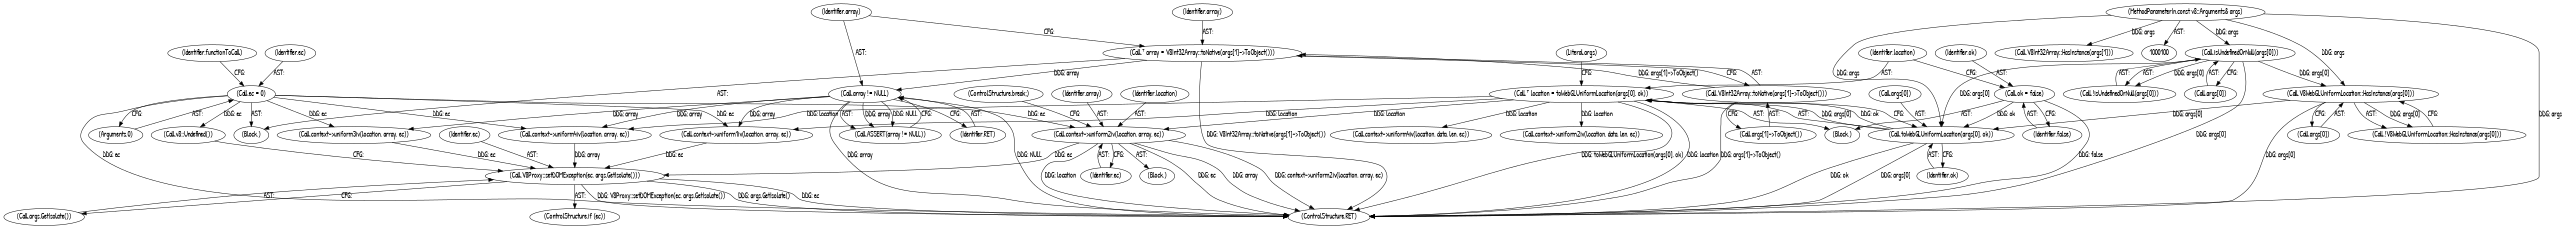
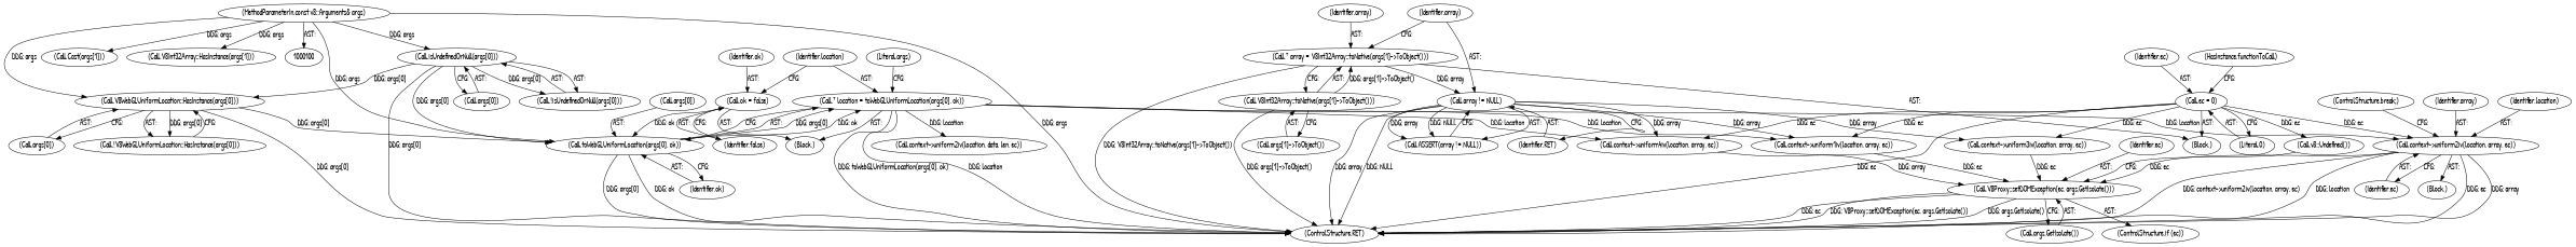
  digraph {
    fontname="Patrick Hand"
    node [fontname="Patrick Hand"]
    edge [fontname="Patrick Hand"]
    n1 [label="(Call,context->uniform2iv(location, array, ec))"]
    n2 [label="(Call,V8Proxy::setDOMException(ec, args.GetIsolate()))"]
    n3 [label="(ControlStructure,RET)"]
    n4 [label="(Identifier,ec)"]
    n5 [label="(Block,)"]
    n6 [label="(Call,args.GetIsolate())"]
    n7 [label="(ControlStructure,if (ec))"]
    n8 [label="(Call,* location = toWebGLUniformLocation(args[0], ok))"]
    n9 [label="(Call,toWebGLUniformLocation(args[0], ok))"]
    n10 [label="(Call,context->uniform4iv(location, array, ec))"]
    n11 [label="(Call,context->uniform1iv(location, array, ec))"]
-   n12 [label="(Call,context->uniform4iv(location, data, len, ec))"]
    n13 [label="(Call,context->uniform2iv(location, data, len, ec))"]
    n14 [label="(Block,)"]
    n15 [label="(Identifier,ok)"]
    n16 [label="(Call,context->uniform3iv(location, array, ec))"]
    n17 [label="(Call,isUndefinedOrNull(args[0]))"]
    n18 [label="(Call,V8WebGLUniformLocation::HasInstance(args[0]))"]
    n19 [label="(Call,args[0])"]
    n20 [label="(Call,!isUndefinedOrNull(args[0]))"]
    n21 [label="(Call,!V8WebGLUniformLocation::HasInstance(args[0]))"]
    n22 [label="(Call,args[0])"]
    n23 [label="(MethodParameterIn,const v8::Arguments& args)"]
+   n24 [label="(Call,Cast(args[1]))"]
    n25 [label="(Call,V8Int32Array::HasInstance(args[1]))"]
    1000100
    n27 [label="(Call,ok = false)"]
    n28 [label="(Identifier,false)"]
    n29 [label="(Call,array != NULL)"]
    n30 [label="(Call,ASSERT(array != NULL))"]
    n31 [label="(Identifier,RET)"]
    n32 [label="(Call,* array = V8Int32Array::toNative(args[1]->ToObject()))"]
    n33 [label="(Call,V8Int32Array::toNative(args[1]->ToObject()))"]
    n34 [label="(Block,)"]
    n35 [label="(Call,args[1]->ToObject())"]
    n36 [label="(Call,ec = 0)"]
-   n37 [label="(Arguments,0)"]
+   n37 [label="(Literal,0)"]
    n38 [label="(Call,v8::Undefined())"]
    n39 [label="(ControlStructure,break;)"]
    n40 [label="(Identifier,array)"]
    n41 [label="(Identifier,array)"]
    n42 [label="(Identifier,ec)"]
    n43 [label="(Identifier,ok)"]
    n44 [label="(Identifier,location)"]
    n45 [label="(Identifier,ec)"]
    n46 [label="(Call,args[0])"]
    n47 [label="(Literal,args)"]
-   n48 [label="(Identifier,functionToCall)"]
+   n48 [label="(HasInstance,functionToCall)"]
    n49 [label="(Identifier,location)"]
    n50 [label="(Identifier,array)"]
    n1 -> n2 [label="DDG: ec"]
    n1 -> n3 [label="DDG: ec"]
    n1 -> n3 [label="DDG: array"]
    n1 -> n3 [label="DDG: context->uniform2iv(location, array, ec)"]
    n1 -> n3 [label="DDG: location"]
    n1 -> n4 [label="CFG: "]
    n1 -> n5 [label="AST: "]
    n2 -> n3 [label="DDG: args.GetIsolate()"]
    n2 -> n3 [label="DDG: ec"]
    n2 -> n3 [label="DDG: V8Proxy::setDOMException(ec, args.GetIsolate())"]
    n2 -> n6 [label="CFG: "]
    n2 -> n7 [label="AST: "]
    n4 -> n1 [label="AST: "]
    n6 -> n2 [label="AST: "]
    n8 -> n1 [label="DDG: location"]
    n8 -> n3 [label="DDG: toWebGLUniformLocation(args[0], ok)"]
    n8 -> n3 [label="DDG: location"]
    n8 -> n9 [label="CFG: "]
    n8 -> n10 [label="DDG: location"]
    n8 -> n11 [label="DDG: location"]
-   n8 -> n12 [label="DDG: location"]
    n8 -> n13 [label="DDG: location"]
    n8 -> n14 [label="AST: "]
    n9 -> n3 [label="DDG: args[0]"]
    n9 -> n3 [label="DDG: ok"]
    n9 -> n8 [label="AST: "]
    n9 -> n8 [label="DDG: args[0]"]
    n9 -> n8 [label="DDG: ok"]
    n9 -> n15 [label="CFG: "]
    n10 -> n2 [label="DDG: array"]
    n11 -> n2 [label="DDG: ec"]
    n15 -> n9 [label="AST: "]
    n16 -> n2 [label="DDG: ec"]
    n17 -> n3 [label="DDG: args[0]"]
    n17 -> n9 [label="DDG: args[0]"]
    n17 -> n18 [label="DDG: args[0]"]
    n17 -> n19 [label="CFG: "]
    n17 -> n20 [label="AST: "]
    n17 -> n20 [label="DDG: args[0]"]
    n18 -> n3 [label="DDG: args[0]"]
    n18 -> n9 [label="DDG: args[0]"]
    n18 -> n21 [label="AST: "]
    n18 -> n21 [label="DDG: args[0]"]
    n18 -> n22 [label="CFG: "]
    n19 -> n17 [label="AST: "]
    n20 -> n17 [label="AST: "]
    n21 -> n18 [label="CFG: "]
    n22 -> n18 [label="AST: "]
    n23 -> n3 [label="DDG: args"]
    n23 -> n9 [label="DDG: args"]
    n23 -> n17 [label="DDG: args"]
    n23 -> n18 [label="DDG: args"]
+   n23 -> n24 [label="DDG: args"]
    n23 -> n25 [label="DDG: args"]
    n23 -> 1000100 [label="AST: "]
-   n27 -> n3 [label="DDG: false"]
    n27 -> n9 [label="DDG: ok"]
    n27 -> n14 [label="AST: "]
    n27 -> n28 [label="CFG: "]
    n28 -> n27 [label="AST: "]
    n29 -> n3 [label="DDG: array"]
    n29 -> n3 [label="DDG: NULL"]
    n29 -> n10 [label="DDG: array"]
    n29 -> n11 [label="DDG: array"]
    n29 -> n16 [label="DDG: array"]
    n29 -> n30 [label="AST: "]
    n29 -> n30 [label="DDG: array"]
    n29 -> n30 [label="DDG: NULL"]
    n29 -> n31 [label="CFG: "]
    n30 -> n29 [label="CFG: "]
    n31 -> n29 [label="AST: "]
    n32 -> n3 [label="DDG: V8Int32Array::toNative(args[1]->ToObject())"]
    n32 -> n29 [label="DDG: array"]
    n32 -> n33 [label="CFG: "]
    n32 -> n34 [label="AST: "]
    n33 -> n3 [label="DDG: args[1]->ToObject()"]
    n33 -> n32 [label="AST: "]
    n33 -> n32 [label="DDG: args[1]->ToObject()"]
    n33 -> n35 [label="CFG: "]
    n35 -> n33 [label="AST: "]
    n36 -> n1 [label="DDG: ec"]
    n36 -> n3 [label="DDG: ec"]
    n36 -> n10 [label="DDG: ec"]
    n36 -> n11 [label="DDG: ec"]
    n36 -> n16 [label="DDG: ec"]
    n36 -> n34 [label="AST: "]
    n36 -> n37 [label="CFG: "]
    n36 -> n38 [label="DDG: ec"]
    n37 -> n36 [label="AST: "]
    n38 -> n2 [label="CFG: "]
    n39 -> n1 [label="CFG: "]
    n40 -> n32 [label="AST: "]
    n41 -> n1 [label="AST: "]
    n42 -> n2 [label="AST: "]
    n43 -> n27 [label="AST: "]
    n44 -> n8 [label="AST: "]
    n44 -> n27 [label="CFG: "]
    n45 -> n36 [label="AST: "]
    n46 -> n9 [label="AST: "]
    n47 -> n8 [label="CFG: "]
    n48 -> n36 [label="CFG: "]
    n49 -> n1 [label="AST: "]
    n50 -> n29 [label="AST: "]
    n50 -> n32 [label="CFG: "]
  }
